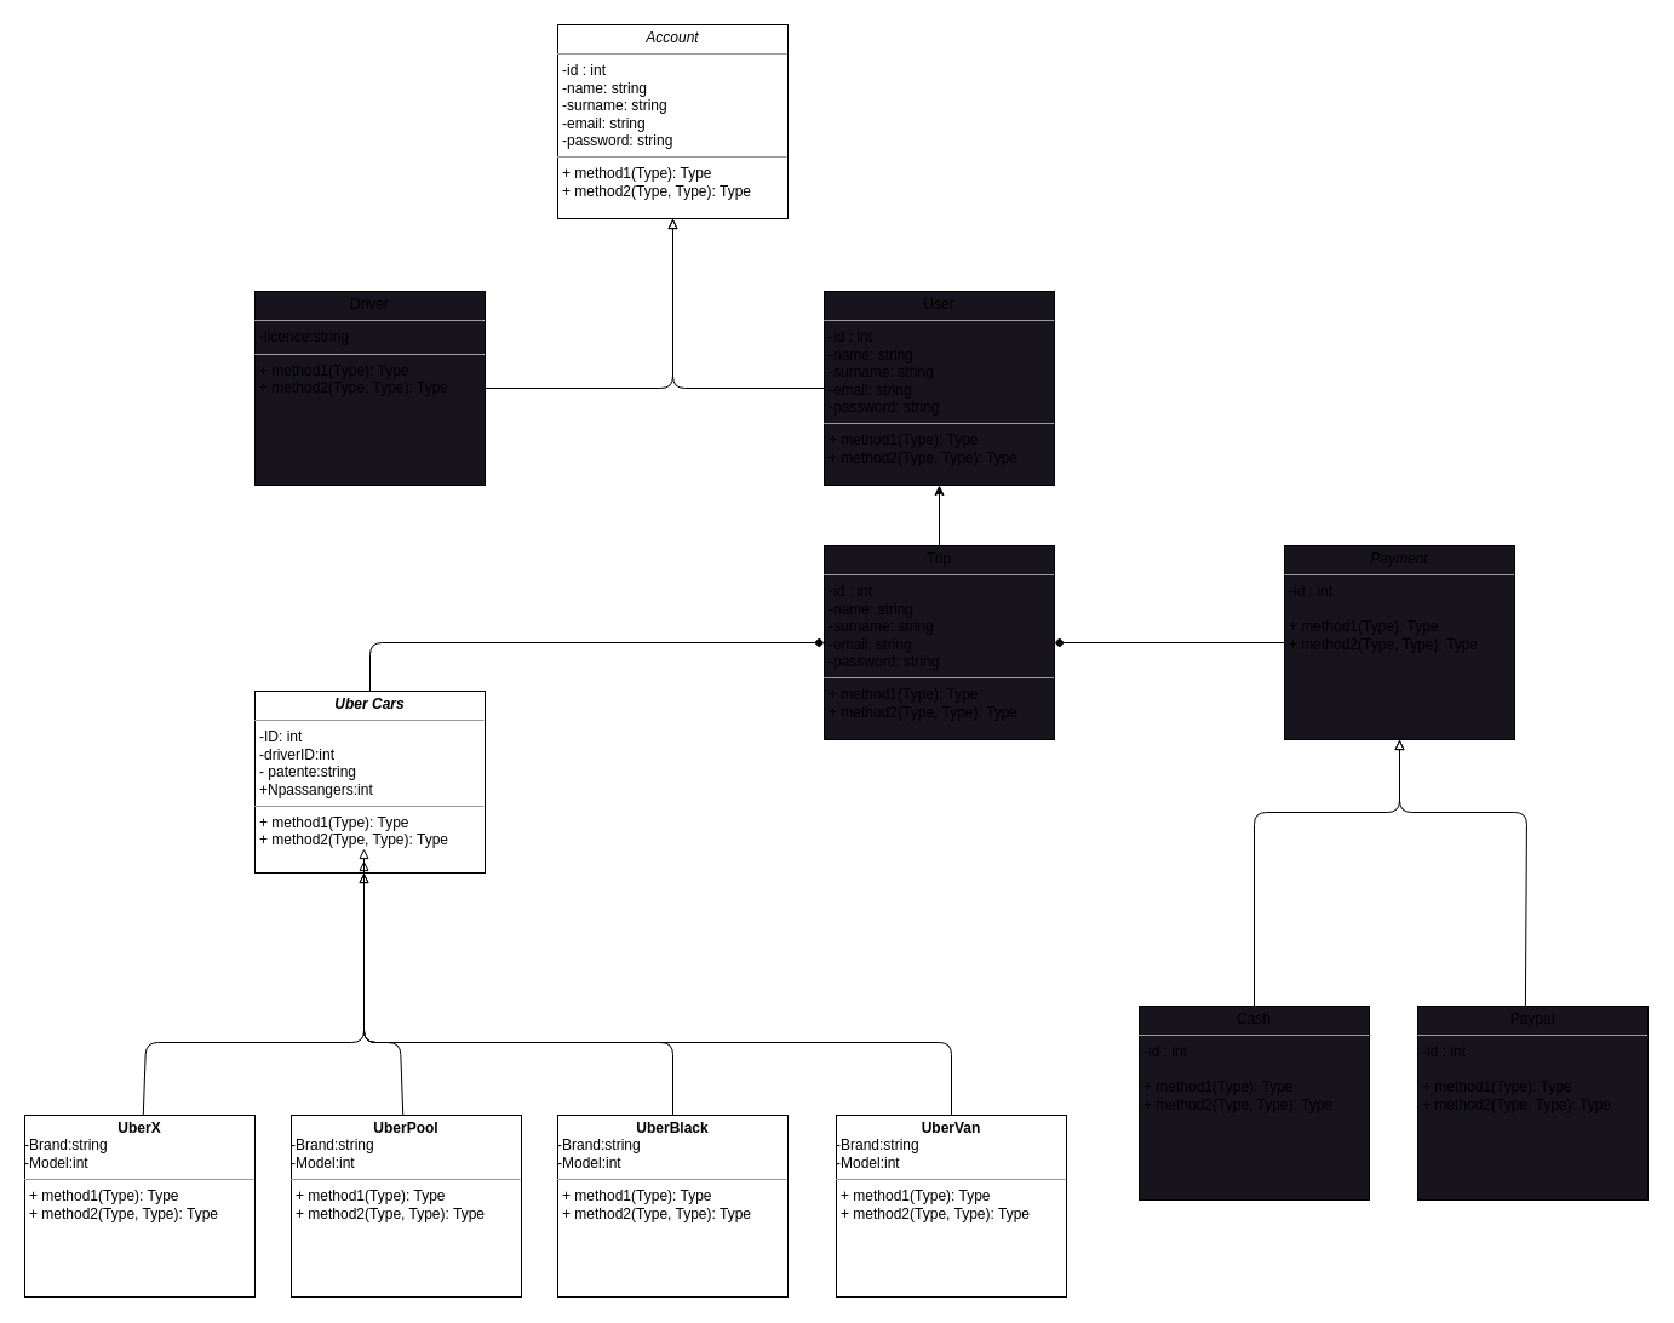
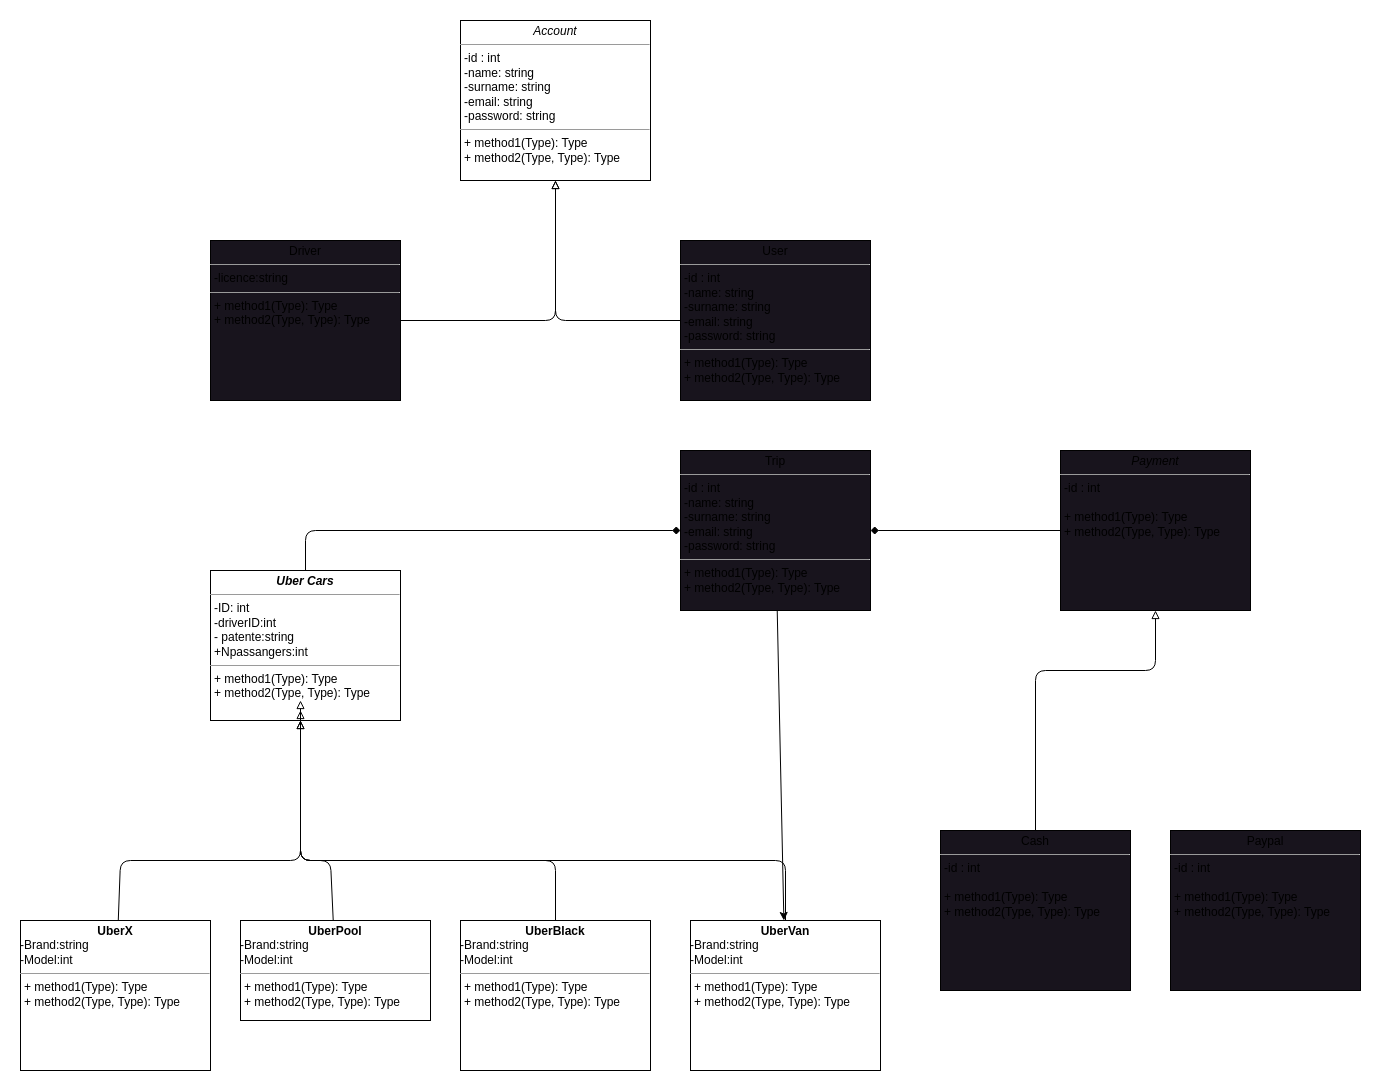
  <mxCell id="0" />
  <mxCell id="1" parent="0" />
  <mxCell id="2" style="edgeStyle=none;html=1;entryX=0;entryY=0.5;entryDx=0;entryDy=0;strokeColor=#000000;endArrow=diamond;endFill=1;exitX=0.5;exitY=0;exitDx=0;exitDy=0;" parent="1" source="3" target="24" edge="1"><mxGeometry relative="1" as="geometry"><Array as="points"><mxPoint x="305" y="530" /></Array></mxGeometry></mxCell>
  <mxCell id="3" value="&lt;p style=&quot;margin:0px;margin-top:4px;text-align:center;&quot;&gt;&lt;b&gt;&lt;i&gt;Uber Cars&lt;/i&gt;&lt;/b&gt;&lt;/p&gt;&lt;hr size=&quot;1&quot;&gt;&lt;p style=&quot;margin:0px;margin-left:4px;&quot;&gt;-ID: int&lt;/p&gt;&lt;p style=&quot;margin:0px;margin-left:4px;&quot;&gt;-driverID:int&lt;/p&gt;&lt;p style=&quot;margin:0px;margin-left:4px;&quot;&gt;&lt;span style=&quot;background-color: initial;&quot;&gt;- patente:string&lt;/span&gt;&lt;/p&gt;&lt;p style=&quot;margin:0px;margin-left:4px;&quot;&gt;+Npassangers:int&lt;/p&gt;&lt;hr size=&quot;1&quot;&gt;&lt;p style=&quot;margin:0px;margin-left:4px;&quot;&gt;+ method1(Type): Type&lt;br&gt;+ method2(Type, Type): Type&lt;/p&gt;" style="verticalAlign=top;align=left;overflow=fill;fontSize=12;fontFamily=Helvetica;html=1;" parent="1" vertex="1"><mxGeometry x="210" y="570" width="190" height="150" as="geometry" /></mxCell>
  <mxCell id="4" value="&lt;p style=&quot;margin:0px;margin-top:4px;text-align:center;&quot;&gt;&lt;i&gt;Account&lt;/i&gt;&lt;/p&gt;&lt;hr size=&quot;1&quot;&gt;&lt;p style=&quot;margin:0px;margin-left:4px;&quot;&gt;-id : int&lt;/p&gt;&lt;p style=&quot;margin:0px;margin-left:4px;&quot;&gt;-name: string&lt;/p&gt;&lt;p style=&quot;margin:0px;margin-left:4px;&quot;&gt;-surname: string&lt;/p&gt;&lt;p style=&quot;margin:0px;margin-left:4px;&quot;&gt;-email: string&lt;/p&gt;&lt;p style=&quot;margin:0px;margin-left:4px;&quot;&gt;-password: string&lt;/p&gt;&lt;hr size=&quot;1&quot;&gt;&lt;p style=&quot;margin:0px;margin-left:4px;&quot;&gt;+ method1(Type): Type&lt;br&gt;+ method2(Type, Type): Type&lt;/p&gt;" style="verticalAlign=top;align=left;overflow=fill;fontSize=12;fontFamily=Helvetica;html=1;" parent="1" vertex="1"><mxGeometry x="460" y="20" width="190" height="160" as="geometry" /></mxCell>
  <mxCell id="5" style="edgeStyle=none;html=1;exitX=0;exitY=0.5;exitDx=0;exitDy=0;strokeColor=#000000;endArrow=block;endFill=0;entryX=0.5;entryY=1;entryDx=0;entryDy=0;" parent="1" source="6" target="4" edge="1"><mxGeometry relative="1" as="geometry"><mxPoint x="440" y="320" as="targetPoint" /><Array as="points"><mxPoint x="555" y="320" /></Array></mxGeometry></mxCell>
  <mxCell id="6" value="&lt;p style=&quot;margin:0px;margin-top:4px;text-align:center;&quot;&gt;User&lt;/p&gt;&lt;hr size=&quot;1&quot;&gt;&lt;p style=&quot;margin:0px;margin-left:4px;&quot;&gt;-id : int&lt;/p&gt;&lt;p style=&quot;margin:0px;margin-left:4px;&quot;&gt;-name: string&lt;/p&gt;&lt;p style=&quot;margin:0px;margin-left:4px;&quot;&gt;-surname: string&lt;/p&gt;&lt;p style=&quot;margin:0px;margin-left:4px;&quot;&gt;-email: string&lt;/p&gt;&lt;p style=&quot;margin:0px;margin-left:4px;&quot;&gt;-password: string&lt;/p&gt;&lt;hr size=&quot;1&quot;&gt;&lt;p style=&quot;margin:0px;margin-left:4px;&quot;&gt;+ method1(Type): Type&lt;br&gt;+ method2(Type, Type): Type&lt;/p&gt;" style="verticalAlign=top;align=left;overflow=fill;fontSize=12;fontFamily=Helvetica;html=1;fillColor=rgb(24, 20, 29);" parent="1" vertex="1"><mxGeometry x="680" y="240" width="190" height="160" as="geometry" /></mxCell>
  <mxCell id="7" style="edgeStyle=none;html=1;strokeColor=#000000;endArrow=block;endFill=0;exitX=1;exitY=0.5;exitDx=0;exitDy=0;entryX=0.5;entryY=1;entryDx=0;entryDy=0;" parent="1" source="8" target="4" edge="1"><mxGeometry relative="1" as="geometry"><mxPoint x="550" y="180" as="targetPoint" /><Array as="points"><mxPoint x="555" y="320" /></Array></mxGeometry></mxCell>
  <mxCell id="8" value="&lt;p style=&quot;margin:0px;margin-top:4px;text-align:center;&quot;&gt;Driver&lt;/p&gt;&lt;hr size=&quot;1&quot;&gt;&lt;p style=&quot;margin:0px;margin-left:4px;&quot;&gt;-licence:string&lt;/p&gt;&lt;hr size=&quot;1&quot;&gt;&lt;p style=&quot;margin:0px;margin-left:4px;&quot;&gt;+ method1(Type): Type&lt;br&gt;+ method2(Type, Type): Type&lt;/p&gt;" style="verticalAlign=top;align=left;overflow=fill;fontSize=12;fontFamily=Helvetica;html=1;fillColor=rgb(24, 20, 29);" parent="1" vertex="1"><mxGeometry x="210" y="240" width="190" height="160" as="geometry" /></mxCell>
  <mxCell id="9" style="edgeStyle=none;html=1;entryX=1;entryY=0.5;entryDx=0;entryDy=0;strokeColor=#000000;endArrow=diamond;endFill=1;" parent="1" source="10" target="24" edge="1"><mxGeometry relative="1" as="geometry" /></mxCell>
  <mxCell id="10" value="&lt;p style=&quot;margin:0px;margin-top:4px;text-align:center;&quot;&gt;&lt;i&gt;Payment&lt;/i&gt;&lt;/p&gt;&lt;hr size=&quot;1&quot;&gt;&lt;p style=&quot;margin:0px;margin-left:4px;&quot;&gt;-id : int&lt;/p&gt;&lt;p style=&quot;margin:0px;margin-left:4px;&quot;&gt;&lt;br&gt;&lt;/p&gt;&lt;p style=&quot;margin:0px;margin-left:4px;&quot;&gt;+ method1(Type): Type&lt;br&gt;+ method2(Type, Type): Type&lt;/p&gt;" style="verticalAlign=top;align=left;overflow=fill;fontSize=12;fontFamily=Helvetica;html=1;fillColor=rgb(24, 20, 29);" parent="1" vertex="1"><mxGeometry x="1060" y="450" width="190" height="160" as="geometry" /></mxCell>
- <mxCell id="11" style="edgeStyle=none;html=1;entryX=0.5;entryY=1;entryDx=0;entryDy=0;strokeColor=#000000;endArrow=block;endFill=0;exitX=0.468;exitY=0;exitDx=0;exitDy=0;exitPerimeter=0;" parent="1" source="12" target="10" edge="1"><mxGeometry relative="1" as="geometry"><Array as="points"><mxPoint x="1260" y="670" /><mxPoint x="1155" y="670" /></Array></mxGeometry></mxCell>
  <mxCell id="12" value="&lt;p style=&quot;margin:0px;margin-top:4px;text-align:center;&quot;&gt;Paypal&lt;/p&gt;&lt;hr size=&quot;1&quot;&gt;&lt;p style=&quot;margin:0px;margin-left:4px;&quot;&gt;-id : int&lt;/p&gt;&lt;p style=&quot;margin:0px;margin-left:4px;&quot;&gt;&lt;br&gt;&lt;/p&gt;&lt;p style=&quot;margin:0px;margin-left:4px;&quot;&gt;+ method1(Type): Type&lt;br&gt;+ method2(Type, Type): Type&lt;/p&gt;" style="verticalAlign=top;align=left;overflow=fill;fontSize=12;fontFamily=Helvetica;html=1;fillColor=rgb(24, 20, 29);" parent="1" vertex="1"><mxGeometry x="1170" y="830" width="190" height="160" as="geometry" /></mxCell>
  <mxCell id="13" style="edgeStyle=none;html=1;entryX=0.5;entryY=1;entryDx=0;entryDy=0;strokeColor=#000000;endArrow=block;endFill=0;" parent="1" source="14" target="10" edge="1"><mxGeometry relative="1" as="geometry"><Array as="points"><mxPoint x="1035" y="670" /><mxPoint x="1155" y="670" /></Array></mxGeometry></mxCell>
  <mxCell id="14" value="&lt;p style=&quot;margin:0px;margin-top:4px;text-align:center;&quot;&gt;Cash&lt;/p&gt;&lt;hr size=&quot;1&quot;&gt;&lt;p style=&quot;margin:0px;margin-left:4px;&quot;&gt;-id : int&lt;/p&gt;&lt;p style=&quot;margin:0px;margin-left:4px;&quot;&gt;&lt;br&gt;&lt;/p&gt;&lt;p style=&quot;margin:0px;margin-left:4px;&quot;&gt;+ method1(Type): Type&lt;br&gt;+ method2(Type, Type): Type&lt;/p&gt;" style="verticalAlign=top;align=left;overflow=fill;fontSize=12;fontFamily=Helvetica;html=1;fillColor=rgb(24, 20, 29);" parent="1" vertex="1"><mxGeometry x="940" y="830" width="190" height="160" as="geometry" /></mxCell>
  <mxCell id="15" style="edgeStyle=none;html=1;strokeColor=#000000;endArrow=block;endFill=0;" parent="1" source="16" edge="1"><mxGeometry relative="1" as="geometry"><mxPoint x="300" y="720" as="targetPoint" /><Array as="points"><mxPoint x="120" y="860" /><mxPoint x="300" y="860" /></Array></mxGeometry></mxCell>
  <mxCell id="16" value="&lt;p style=&quot;margin:0px;margin-top:4px;text-align:center;&quot;&gt;&lt;b&gt;UberX&lt;/b&gt;&lt;/p&gt;-Brand:string&lt;br&gt;-Model:int&lt;br&gt;&lt;hr size=&quot;1&quot;&gt;&lt;p style=&quot;margin:0px;margin-left:4px;&quot;&gt;+ method1(Type): Type&lt;br&gt;+ method2(Type, Type): Type&lt;/p&gt;" style="verticalAlign=top;align=left;overflow=fill;fontSize=12;fontFamily=Helvetica;html=1;" parent="1" vertex="1"><mxGeometry y="920" width="190" height="150" as="geometry" x="20" /></mxCell>
  <mxCell id="17" style="edgeStyle=none;html=1;strokeColor=#000000;endArrow=block;endFill=0;" parent="1" source="18" edge="1"><mxGeometry relative="1" as="geometry"><mxPoint x="300" y="700" as="targetPoint" /><Array as="points"><mxPoint x="330" y="860" /><mxPoint x="300" y="860" /></Array></mxGeometry></mxCell>
- <mxCell id="18" value="&lt;p style=&quot;margin:0px;margin-top:4px;text-align:center;&quot;&gt;&lt;b&gt;UberPool&lt;/b&gt;&lt;/p&gt;-Brand:string&lt;br&gt;-Model:int&lt;br&gt;&lt;hr size=&quot;1&quot;&gt;&lt;p style=&quot;margin:0px;margin-left:4px;&quot;&gt;+ method1(Type): Type&lt;br&gt;+ method2(Type, Type): Type&lt;/p&gt;" style="verticalAlign=top;align=left;overflow=fill;fontSize=12;fontFamily=Helvetica;html=1;" parent="1" vertex="1"><mxGeometry x="240" y="920" width="190" height="150" as="geometry" /></mxCell>
+ <mxCell id="18" value="&lt;p style=&quot;margin:0px;margin-top:4px;text-align:center;&quot;&gt;&lt;b&gt;UberPool&lt;/b&gt;&lt;/p&gt;-Brand:string&lt;br&gt;-Model:int&lt;br&gt;&lt;hr size=&quot;1&quot;&gt;&lt;p style=&quot;margin:0px;margin-left:4px;&quot;&gt;+ method1(Type): Type&lt;br&gt;+ method2(Type, Type): Type&lt;/p&gt;" style="verticalAlign=top;align=left;overflow=fill;fontSize=12;fontFamily=Helvetica;html=1;" parent="1" vertex="1"><mxGeometry x="240" y="920" width="190" height="100" as="geometry" /></mxCell>
  <mxCell id="19" style="edgeStyle=none;html=1;exitX=0.5;exitY=0;exitDx=0;exitDy=0;strokeColor=#000000;endArrow=block;endFill=0;" parent="1" source="20" edge="1"><mxGeometry relative="1" as="geometry"><mxPoint x="300" y="710" as="targetPoint" /><Array as="points"><mxPoint x="555" y="860" /><mxPoint x="300" y="860" /><mxPoint x="300" y="760" /></Array></mxGeometry></mxCell>
  <mxCell id="20" value="&lt;p style=&quot;margin:0px;margin-top:4px;text-align:center;&quot;&gt;&lt;b&gt;UberBlack&lt;/b&gt;&lt;/p&gt;-Brand:string&lt;br&gt;-Model:int&lt;br&gt;&lt;hr size=&quot;1&quot;&gt;&lt;p style=&quot;margin:0px;margin-left:4px;&quot;&gt;+ method1(Type): Type&lt;br&gt;+ method2(Type, Type): Type&lt;/p&gt;" style="verticalAlign=top;align=left;overflow=fill;fontSize=12;fontFamily=Helvetica;html=1;" parent="1" vertex="1"><mxGeometry x="460" y="920" width="190" height="150" as="geometry" /></mxCell>
  <mxCell id="21" style="edgeStyle=none;html=1;exitX=0.5;exitY=0;exitDx=0;exitDy=0;strokeColor=#000000;endArrow=block;endFill=0;" parent="1" source="22" edge="1"><mxGeometry relative="1" as="geometry"><mxPoint x="300" y="720" as="targetPoint" /><Array as="points"><mxPoint x="785" y="860" /><mxPoint x="300" y="860" /></Array></mxGeometry></mxCell>
  <mxCell id="22" value="&lt;p style=&quot;margin:0px;margin-top:4px;text-align:center;&quot;&gt;&lt;b&gt;UberVan&lt;/b&gt;&lt;/p&gt;-Brand:string&lt;br&gt;-Model:int&lt;br&gt;&lt;hr size=&quot;1&quot;&gt;&lt;p style=&quot;margin:0px;margin-left:4px;&quot;&gt;+ method1(Type): Type&lt;br&gt;+ method2(Type, Type): Type&lt;/p&gt;" style="verticalAlign=top;align=left;overflow=fill;fontSize=12;fontFamily=Helvetica;html=1;" parent="1" vertex="1"><mxGeometry x="690" y="920" width="190" height="150" as="geometry" /></mxCell>
- <mxCell id="23" style="edgeStyle=none;html=1;entryX=0.5;entryY=1;entryDx=0;entryDy=0;strokeColor=#000000;endArrow=classic;endFill=1;" parent="1" source="24" target="6" edge="1"><mxGeometry relative="1" as="geometry" /></mxCell>
+ <mxCell id="23" style="edgeStyle=none;html=1;strokeColor=#000000;endArrow=classic;endFill=1;" parent="1" source="24" target="22" edge="1"><mxGeometry relative="1" as="geometry" /></mxCell>
  <mxCell id="24" value="&lt;p style=&quot;margin:0px;margin-top:4px;text-align:center;&quot;&gt;Trip&lt;/p&gt;&lt;hr size=&quot;1&quot;&gt;&lt;p style=&quot;margin:0px;margin-left:4px;&quot;&gt;-id : int&lt;/p&gt;&lt;p style=&quot;margin:0px;margin-left:4px;&quot;&gt;-name: string&lt;/p&gt;&lt;p style=&quot;margin:0px;margin-left:4px;&quot;&gt;-surname: string&lt;/p&gt;&lt;p style=&quot;margin:0px;margin-left:4px;&quot;&gt;-email: string&lt;/p&gt;&lt;p style=&quot;margin:0px;margin-left:4px;&quot;&gt;-password: string&lt;/p&gt;&lt;hr size=&quot;1&quot;&gt;&lt;p style=&quot;margin:0px;margin-left:4px;&quot;&gt;+ method1(Type): Type&lt;br&gt;+ method2(Type, Type): Type&lt;/p&gt;" style="verticalAlign=top;align=left;overflow=fill;fontSize=12;fontFamily=Helvetica;html=1;fillColor=rgb(24, 20, 29);" parent="1" vertex="1"><mxGeometry x="680" y="450" width="190" height="160" as="geometry" /></mxCell>
